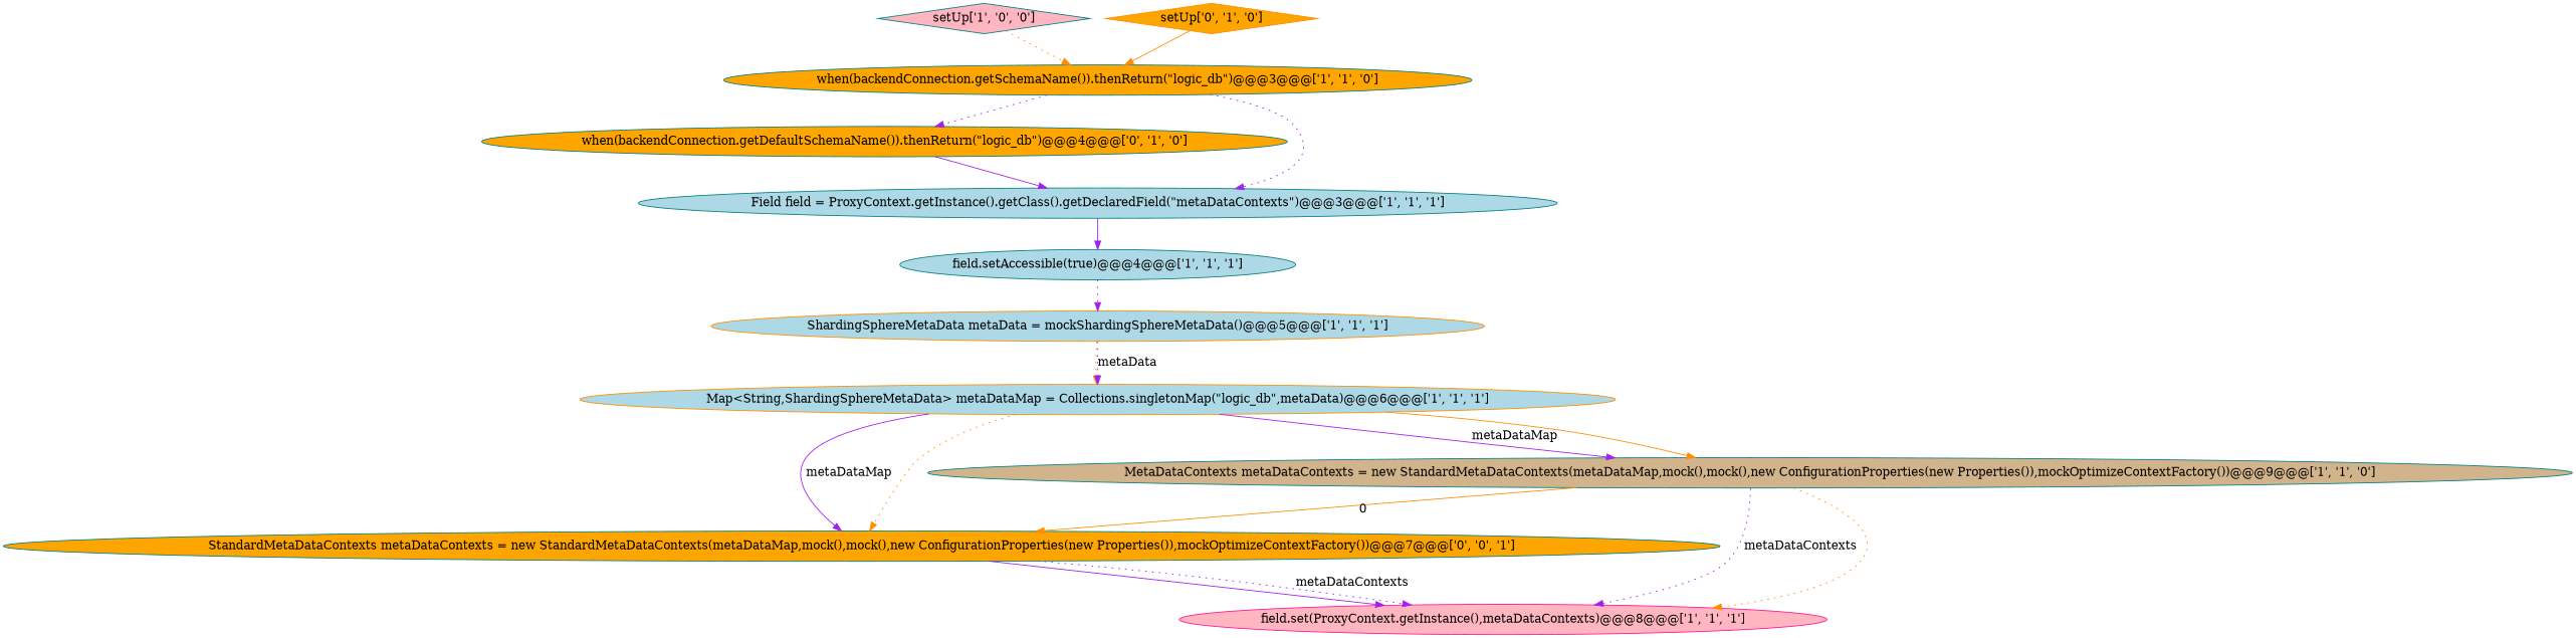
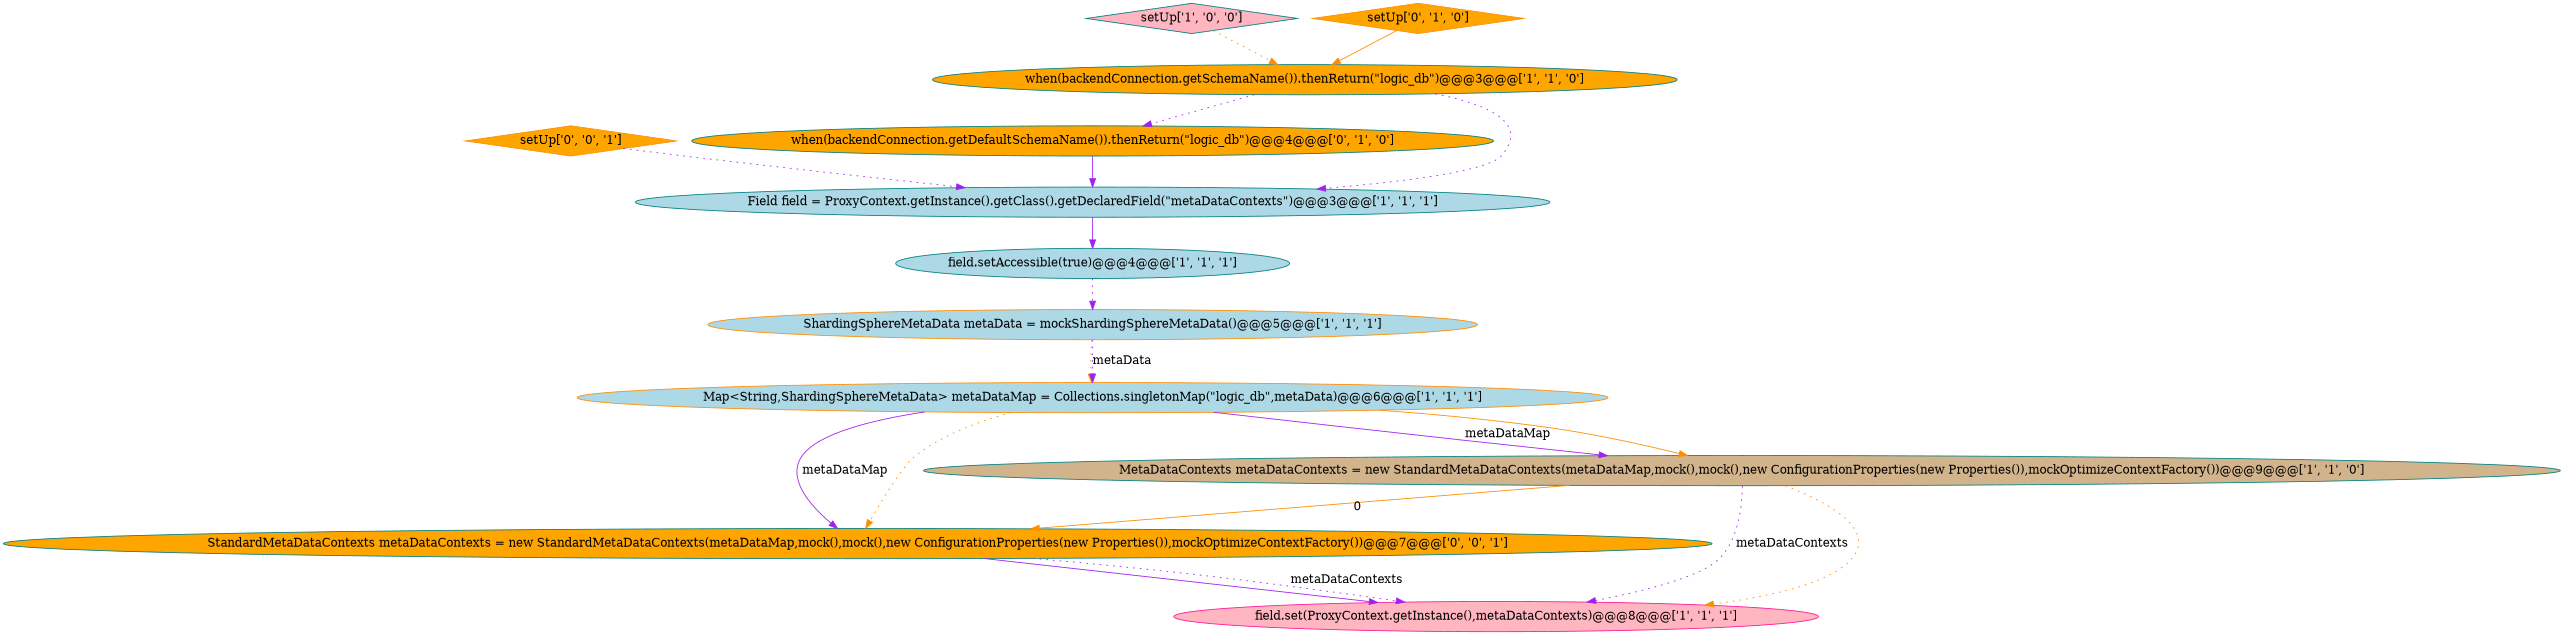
  digraph {
    node [color=teal fillcolor=orange shape=ellipse style=filled]
    edge [color=purple style=dotted]
    n1 [label="when(backendConnection.getDefaultSchemaName()).thenReturn(\"logic_db\")@@@4@@@['0', '1', '0']"]
    n2 [fillcolor=lightblue label="Field field = ProxyContext.getInstance().getClass().getDeclaredField(\"metaDataContexts\")@@@3@@@['1', '1', '1']"]
    n3 [fillcolor=lightblue label="field.setAccessible(true)@@@4@@@['1', '1', '1']"]
    n4 [label="StandardMetaDataContexts metaDataContexts = new StandardMetaDataContexts(metaDataMap,mock(),mock(),new ConfigurationProperties(new Properties()),mockOptimizeContextFactory())@@@7@@@['0', '0', '1']"]
    n5 [color=deeppink fillcolor=lightpink label="field.set(ProxyContext.getInstance(),metaDataContexts)@@@8@@@['1', '1', '1']"]
+   n6 [color=darkorange label="setUp['0', '0', '1']" shape=diamond]
    n7 [fillcolor=lightpink label="setUp['1', '0', '0']" shape=diamond]
    n8 [label="when(backendConnection.getSchemaName()).thenReturn(\"logic_db\")@@@3@@@['1', '1', '0']"]
    n9 [fillcolor=tan label="MetaDataContexts metaDataContexts = new StandardMetaDataContexts(metaDataMap,mock(),mock(),new ConfigurationProperties(new Properties()),mockOptimizeContextFactory())@@@9@@@['1', '1', '0']"]
    n10 [color=darkorange fillcolor=lightblue label="ShardingSphereMetaData metaData = mockShardingSphereMetaData()@@@5@@@['1', '1', '1']"]
    n11 [color=darkorange fillcolor=lightblue label="Map<String,ShardingSphereMetaData> metaDataMap = Collections.singletonMap(\"logic_db\",metaData)@@@6@@@['1', '1', '1']"]
    n12 [color=darkorange label="setUp['0', '1', '0']" shape=diamond]
    n1 -> n2 [style=solid]
    n2 -> n3 [style=solid]
    n3 -> n10
    n4 -> n5 [style=solid]
    n4 -> n5 [label=metaDataContexts]
+   n6 -> n2
    n7 -> n8 [color=darkorange]
    n8 -> n1
    n8 -> n2
    n9 -> n4 [color=darkorange label=0 style=solid]
    n9 -> n5 [label=metaDataContexts]
    n9 -> n5 [color=darkorange]
    n10 -> n11 [color=darkorange]
    n10 -> n11 [label=metaData]
    n11 -> n4 [label=metaDataMap style=solid]
    n11 -> n4 [color=darkorange]
    n11 -> n9 [label=metaDataMap style=solid]
    n11 -> n9 [color=darkorange style=solid]
    n12 -> n8 [color=darkorange style=solid]
  }
